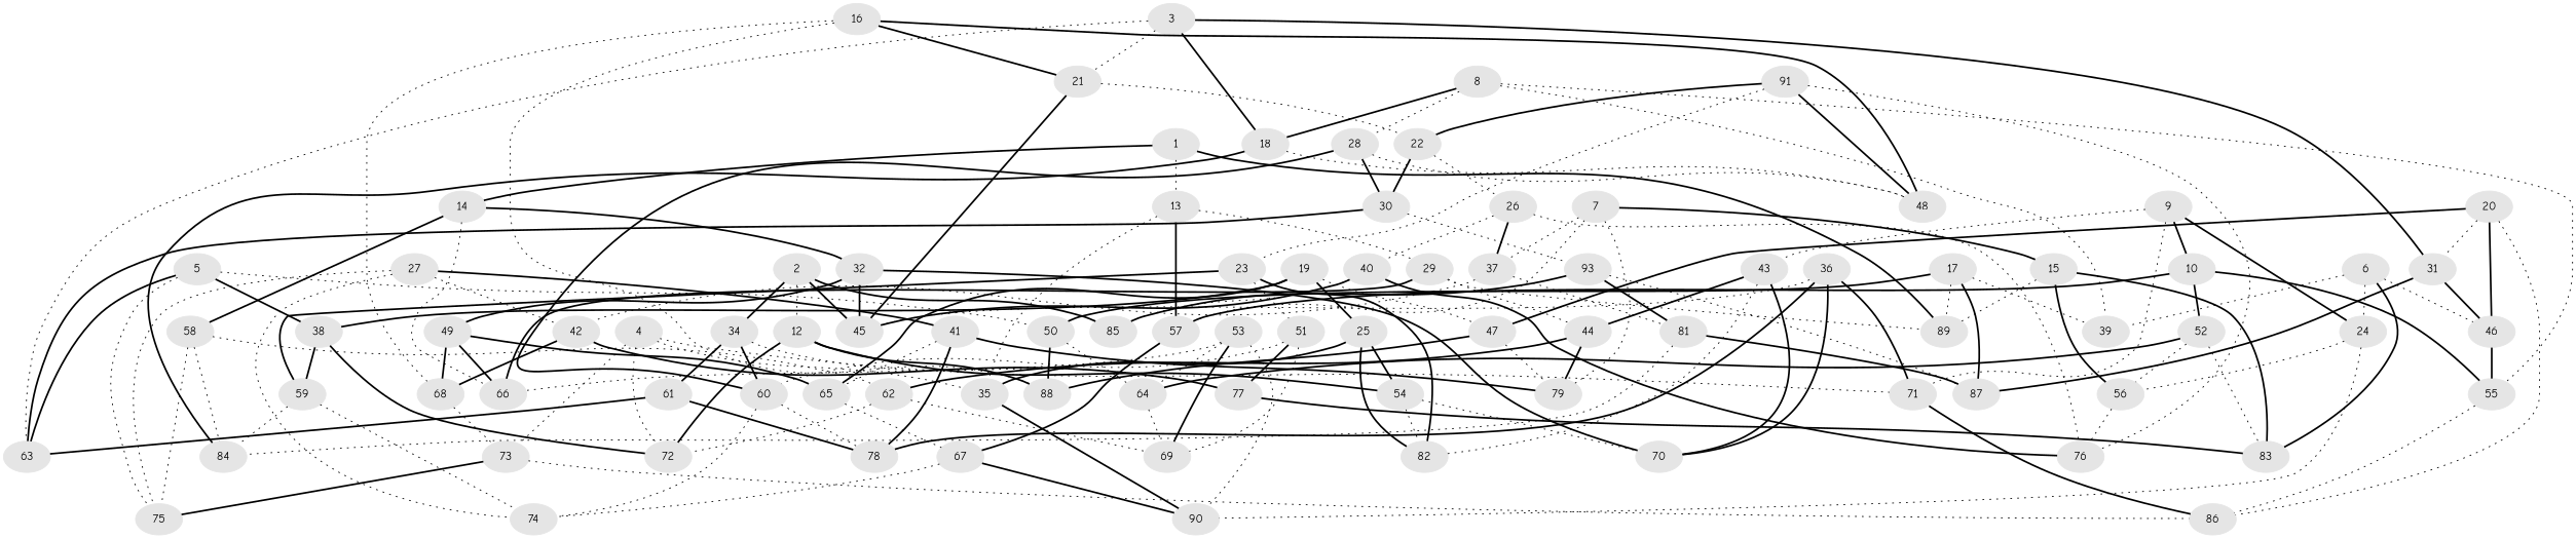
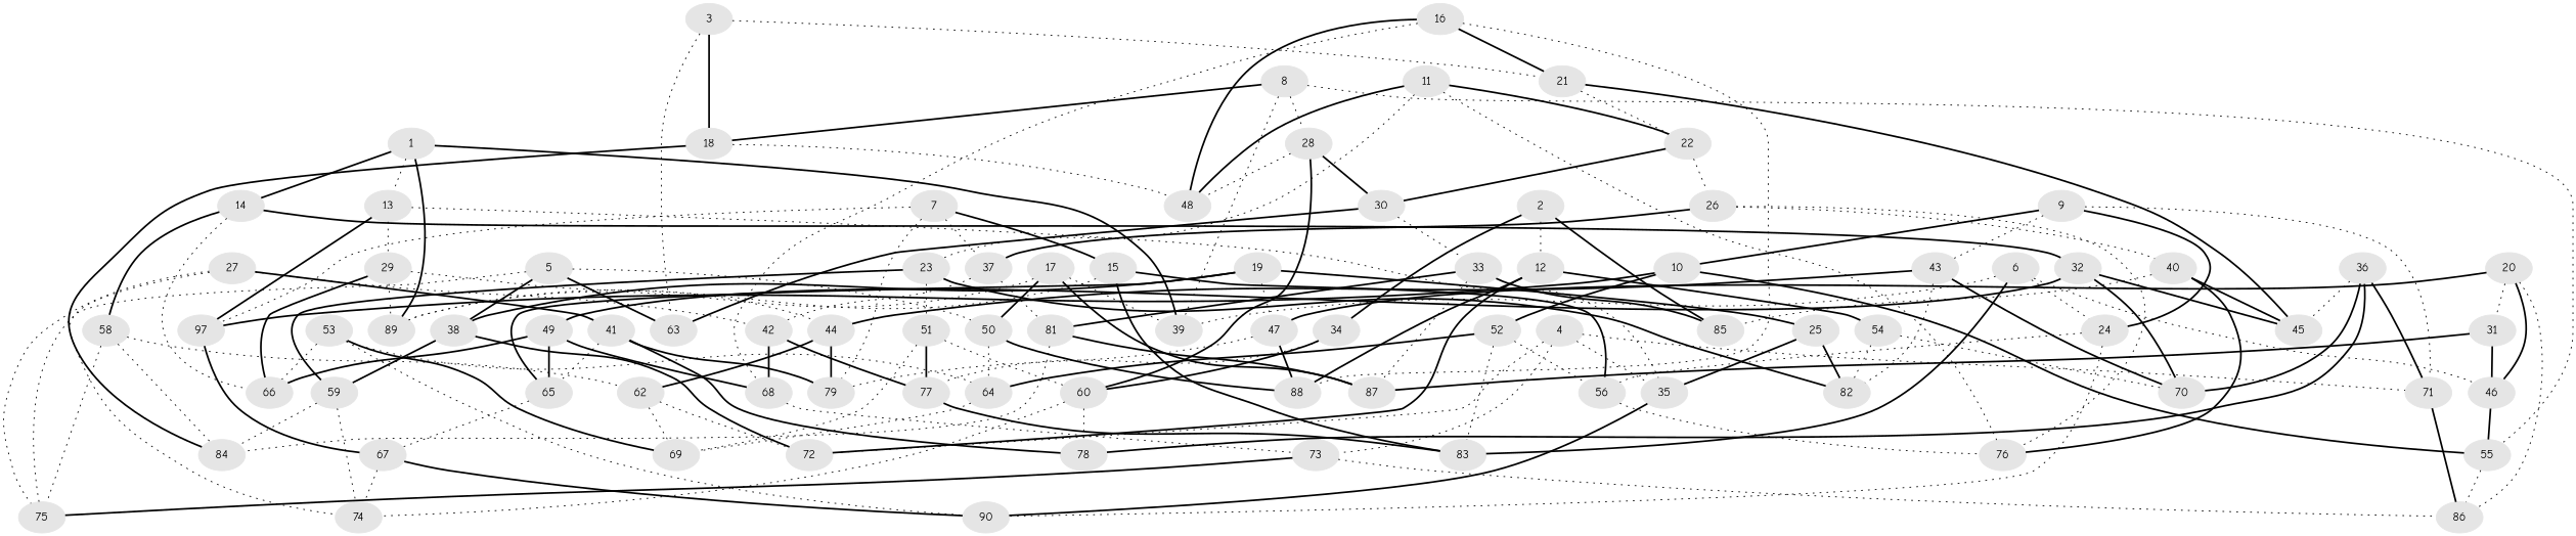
  graph {
    fontname="Comic Neue"
    node [color=gray90 fontname="Comic Neue" style=filled]
    edge [fontname="Comic Neue" style=bold]
    1
    13
    14
    39
    89
    35
-   57
+   57 [label=97]
    29
    32
    58
    66
    2
    12
    34
    45
    85
    72
    54
    88
    60
-   61
    77
    3
    18
    21
    31
    63
    48
    84
    22
    46
    87
    4
    71
    73
    n36 [label=90]
    86
    75
    5
    38
    50
    59
    64
    6
    24
    83
    56
    55
    7
    15
    37
    79
    42
    81
    67
    8
    28
    30
    9
    10
    43
    52
    82
    44
    70
-   11 [label=91]
+   11
    23
    76
    26
    51
    49
    62
    16
    68
    17
    19
    25
    47
    65
    20
    40
-   33 [label=93]
+   33
    69
    74
    27
    41
    78
    36
    53
    1 -- 13 [style=dotted]
    1 -- 14
+   1 -- 39
    1 -- 89
    13 -- 35 [style=dotted]
    13 -- 57
    13 -- 29 [style=dotted]
    14 -- 32
    14 -- 58
    14 -- 66 [style=dotted]
    35 -- n36
    57 -- 67
    29 -- 89 [style=dotted]
    29 -- 66
    29 -- 44 [style=dotted]
    32 -- 45
    32 -- 70
    32 -- 49
    58 -- 84 [style=dotted]
    58 -- 75 [style=dotted]
    58 -- 62 [style=dotted]
    2 -- 12 [style=dotted]
    2 -- 34
-   2 -- 45
    2 -- 85
    12 -- 72
    12 -- 54
    12 -- 88
    34 -- 60
-   34 -- 61
    34 -- 77 [style=dotted]
    54 -- 82 [style=dotted]
    54 -- 70 [style=dotted]
    60 -- 74 [style=dotted]
    60 -- 78 [style=dotted]
-   61 -- 63
-   61 -- 78
    77 -- 83
    3 -- 18
    3 -- 21 [style=dotted]
-   3 -- 31
    3 -- 63 [style=dotted]
    18 -- 48 [style=dotted]
    18 -- 84
    21 -- 45
    21 -- 22 [style=dotted]
    31 -- 46
    31 -- 87
    22 -- 30
    22 -- 26 [style=dotted]
    46 -- 55
    4 -- 35 [style=dotted]
    4 -- 72 [style=dotted]
    4 -- 71 [style=dotted]
    4 -- 73 [style=dotted]
    71 -- 86
    73 -- 86 [style=dotted]
    73 -- 75
    5 -- 63
    5 -- 75 [style=dotted]
    5 -- 38
    5 -- 50 [style=dotted]
    38 -- 72
    38 -- 59
    50 -- 88
    50 -- 64 [style=dotted]
    59 -- 84 [style=dotted]
    59 -- 74 [style=dotted]
    64 -- 69 [style=dotted]
    6 -- 39 [style=dotted]
    6 -- 46 [style=dotted]
    6 -- 24 [style=dotted]
    6 -- 83
    24 -- n36 [style=dotted]
    24 -- 56 [style=dotted]
    56 -- 76 [style=dotted]
    55 -- 86 [style=dotted]
    7 -- 57 [style=dotted]
    7 -- 15
    7 -- 37 [style=dotted]
    7 -- 79 [style=dotted]
    15 -- 89 [style=dotted]
    15 -- 83
    15 -- 56
    37 -- 42 [style=dotted]
    37 -- 81 [style=dotted]
    42 -- 77
    42 -- 68
    81 -- 84 [style=dotted]
    81 -- 87
    67 -- n36
    67 -- 74 [style=dotted]
    8 -- 39 [style=dotted]
    8 -- 18
    8 -- 55 [style=dotted]
    8 -- 28 [style=dotted]
    28 -- 60
    28 -- 48 [style=dotted]
    28 -- 30
    30 -- 63
    30 -- 33 [style=dotted]
    9 -- 71 [style=dotted]
    9 -- 24
    9 -- 10
    9 -- 43 [style=dotted]
    10 -- 57
    10 -- 55
    10 -- 52
    43 -- 82 [style=dotted]
    43 -- 44
    43 -- 70
    52 -- 64
    52 -- 83 [style=dotted]
    52 -- 56 [style=dotted]
    44 -- 79
    44 -- 62
    11 -- 48
    11 -- 22
    11 -- 23 [style=dotted]
    11 -- 76 [style=dotted]
    23 -- 59
    23 -- 82
    23 -- 51 [style=dotted]
    26 -- 37
    26 -- 76 [style=dotted]
    26 -- 40 [style=dotted]
    51 -- 60 [style=dotted]
    51 -- 77
    51 -- 69 [style=dotted]
    49 -- 66
    49 -- 68
    49 -- 65
    62 -- 72 [style=dotted]
    62 -- 69 [style=dotted]
    16 -- 88 [style=dotted]
    16 -- 21
    16 -- 48
    16 -- 68 [style=dotted]
    68 -- 73 [style=dotted]
    17 -- 39 [style=dotted]
    17 -- 89 [style=dotted]
    17 -- 87
    17 -- 50
    19 -- 38
    19 -- 25
    19 -- 47 [style=dotted]
    19 -- 65
    25 -- 35
-   25 -- 54
    25 -- 82
    47 -- 88
    47 -- 79 [style=dotted]
    65 -- 67 [style=dotted]
    20 -- 31 [style=dotted]
    20 -- 46
    20 -- 86 [style=dotted]
    20 -- 47
    40 -- 45
    40 -- 85 [style=dotted]
    40 -- 76
    33 -- 85
    33 -- 87 [style=dotted]
    33 -- 81
    27 -- 75 [style=dotted]
    27 -- 42 [style=dotted]
    27 -- 74 [style=dotted]
    27 -- 41
    41 -- 79
    41 -- 65 [style=dotted]
    41 -- 78
    36 -- 45 [style=dotted]
    36 -- 71
    36 -- 70
    36 -- 78
    53 -- 66 [style=dotted]
    53 -- n36 [style=dotted]
    53 -- 64 [style=dotted]
    53 -- 69
  }
